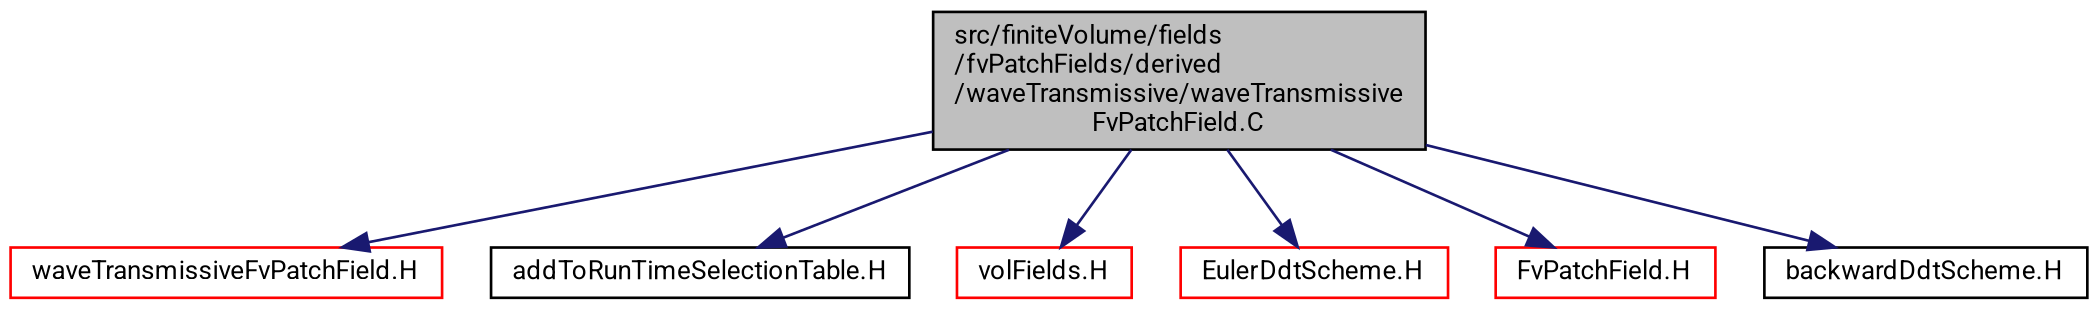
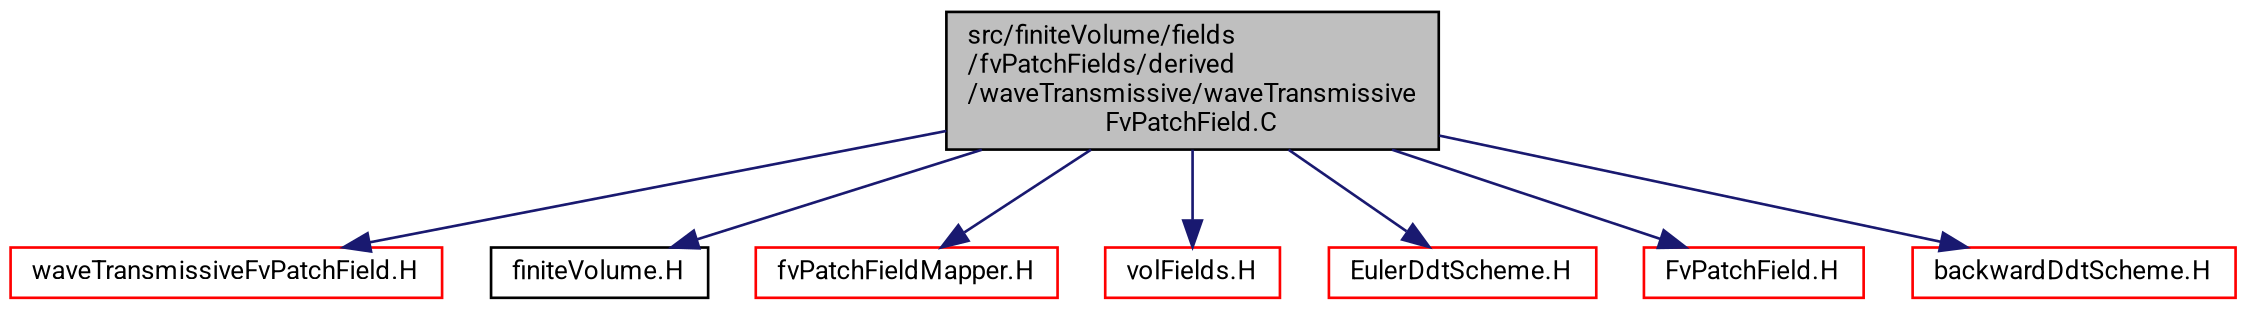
  digraph {
    fontname=Roboto
    node [color=red fontname=Roboto fontsize=10 shape=record]
    edge [color=midnightblue fontname=Roboto fontsize=10 labelfontname=Helvetica labelfontsize=10 style=solid]
    n1 [color=black fillcolor=grey75 fontcolor=black height=0.2 label="src/finiteVolume/fields\l/fvPatchFields/derived\l/waveTransmissive/waveTransmissive\lFvPatchField.C" style=filled width=0.4]
    n2 [height=0.2 label="waveTransmissiveFvPatchField.H" width=0.4]
-   n3 [color=black height=0.2 label="addToRunTimeSelectionTable.H" width=0.4]
+   n3 [color=black height=0.2 label="finiteVolume.H" width=0.4]
+   n4 [height=0.2 label="fvPatchFieldMapper.H" width=0.4]
    n5 [height=0.2 label="volFields.H" width=0.4]
    n6 [height=0.2 label="EulerDdtScheme.H" width=0.4]
    n7 [height=0.2 label="FvPatchField.H" width=0.4]
-   n8 [color=black height=0.2 label="backwardDdtScheme.H" width=0.4]
+   n8 [height=0.2 label="backwardDdtScheme.H" width=0.4]
    n1 -> n2
    n1 -> n3
+   n1 -> n4
    n1 -> n5
    n1 -> n6
    n1 -> n7
    n1 -> n8
  }
